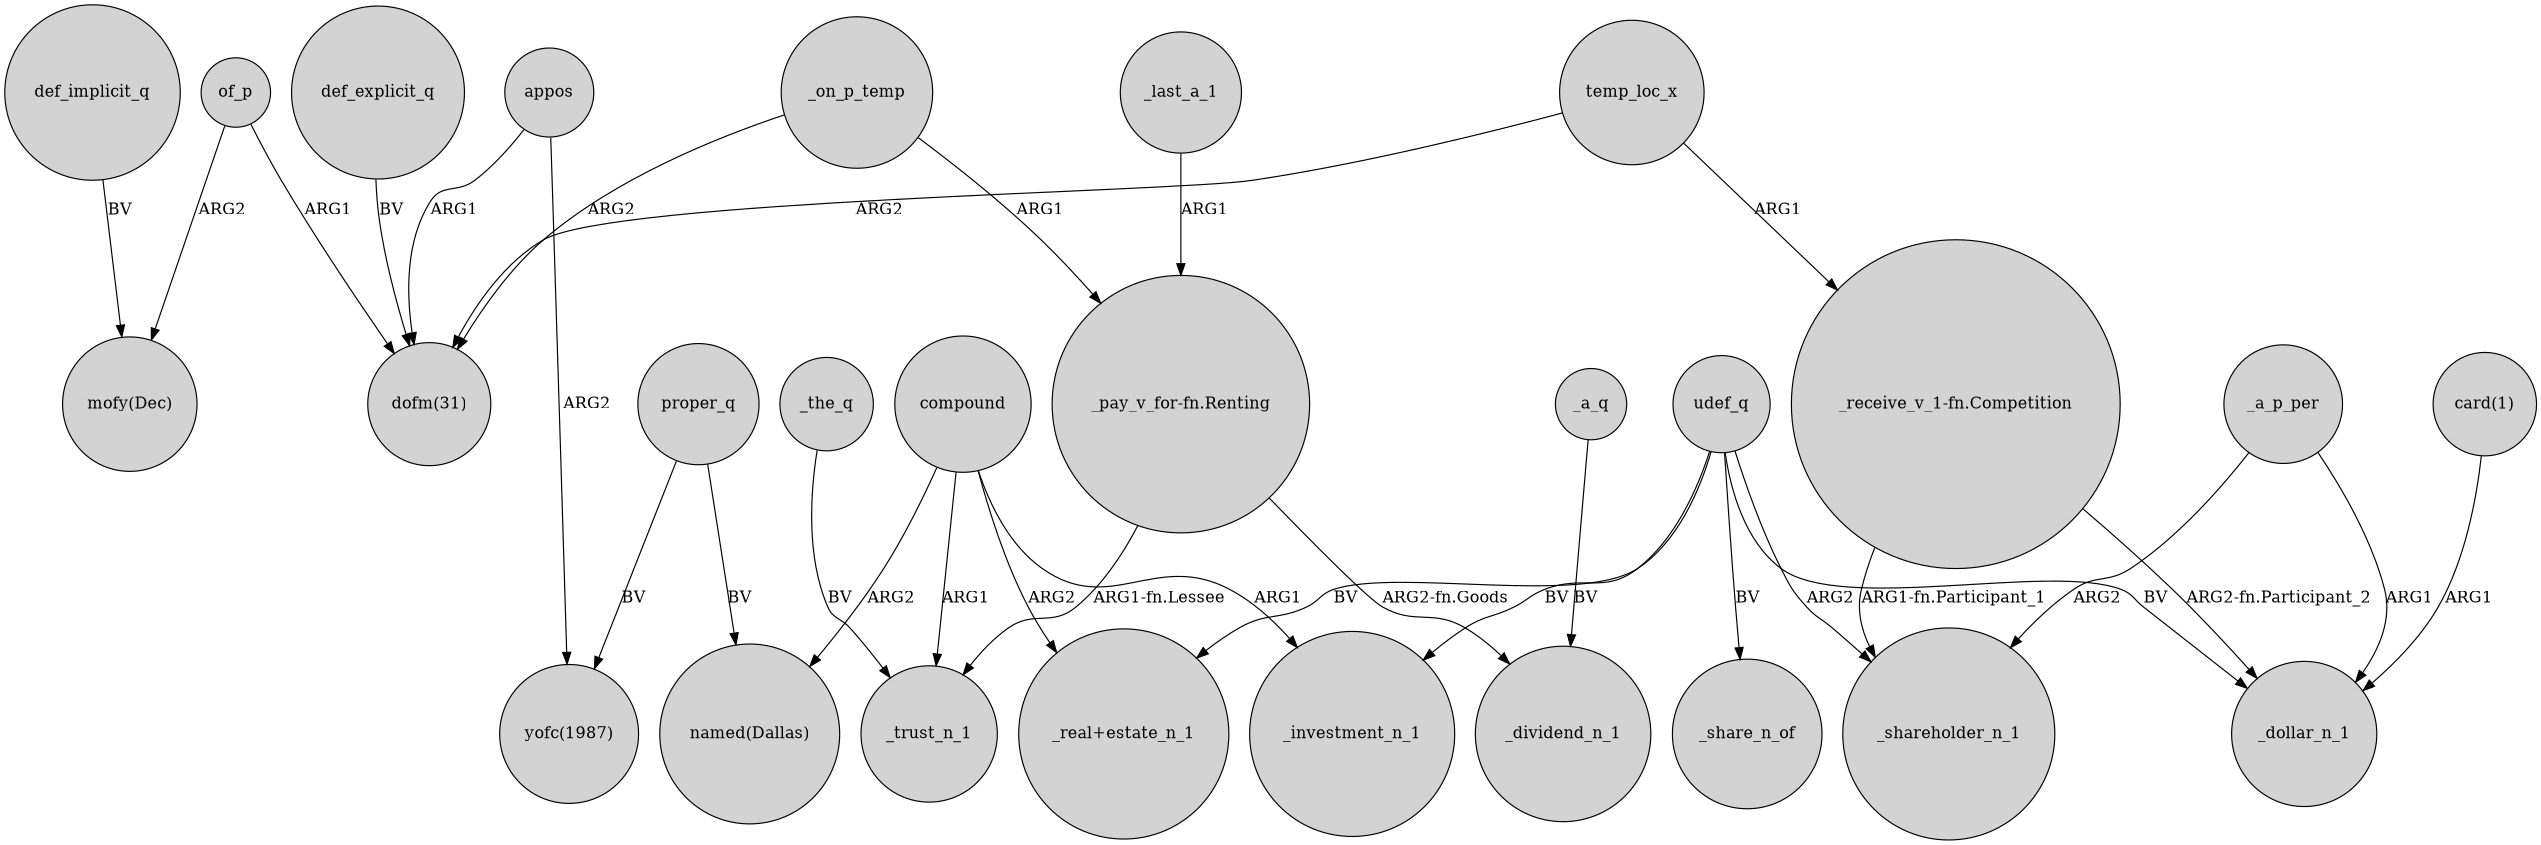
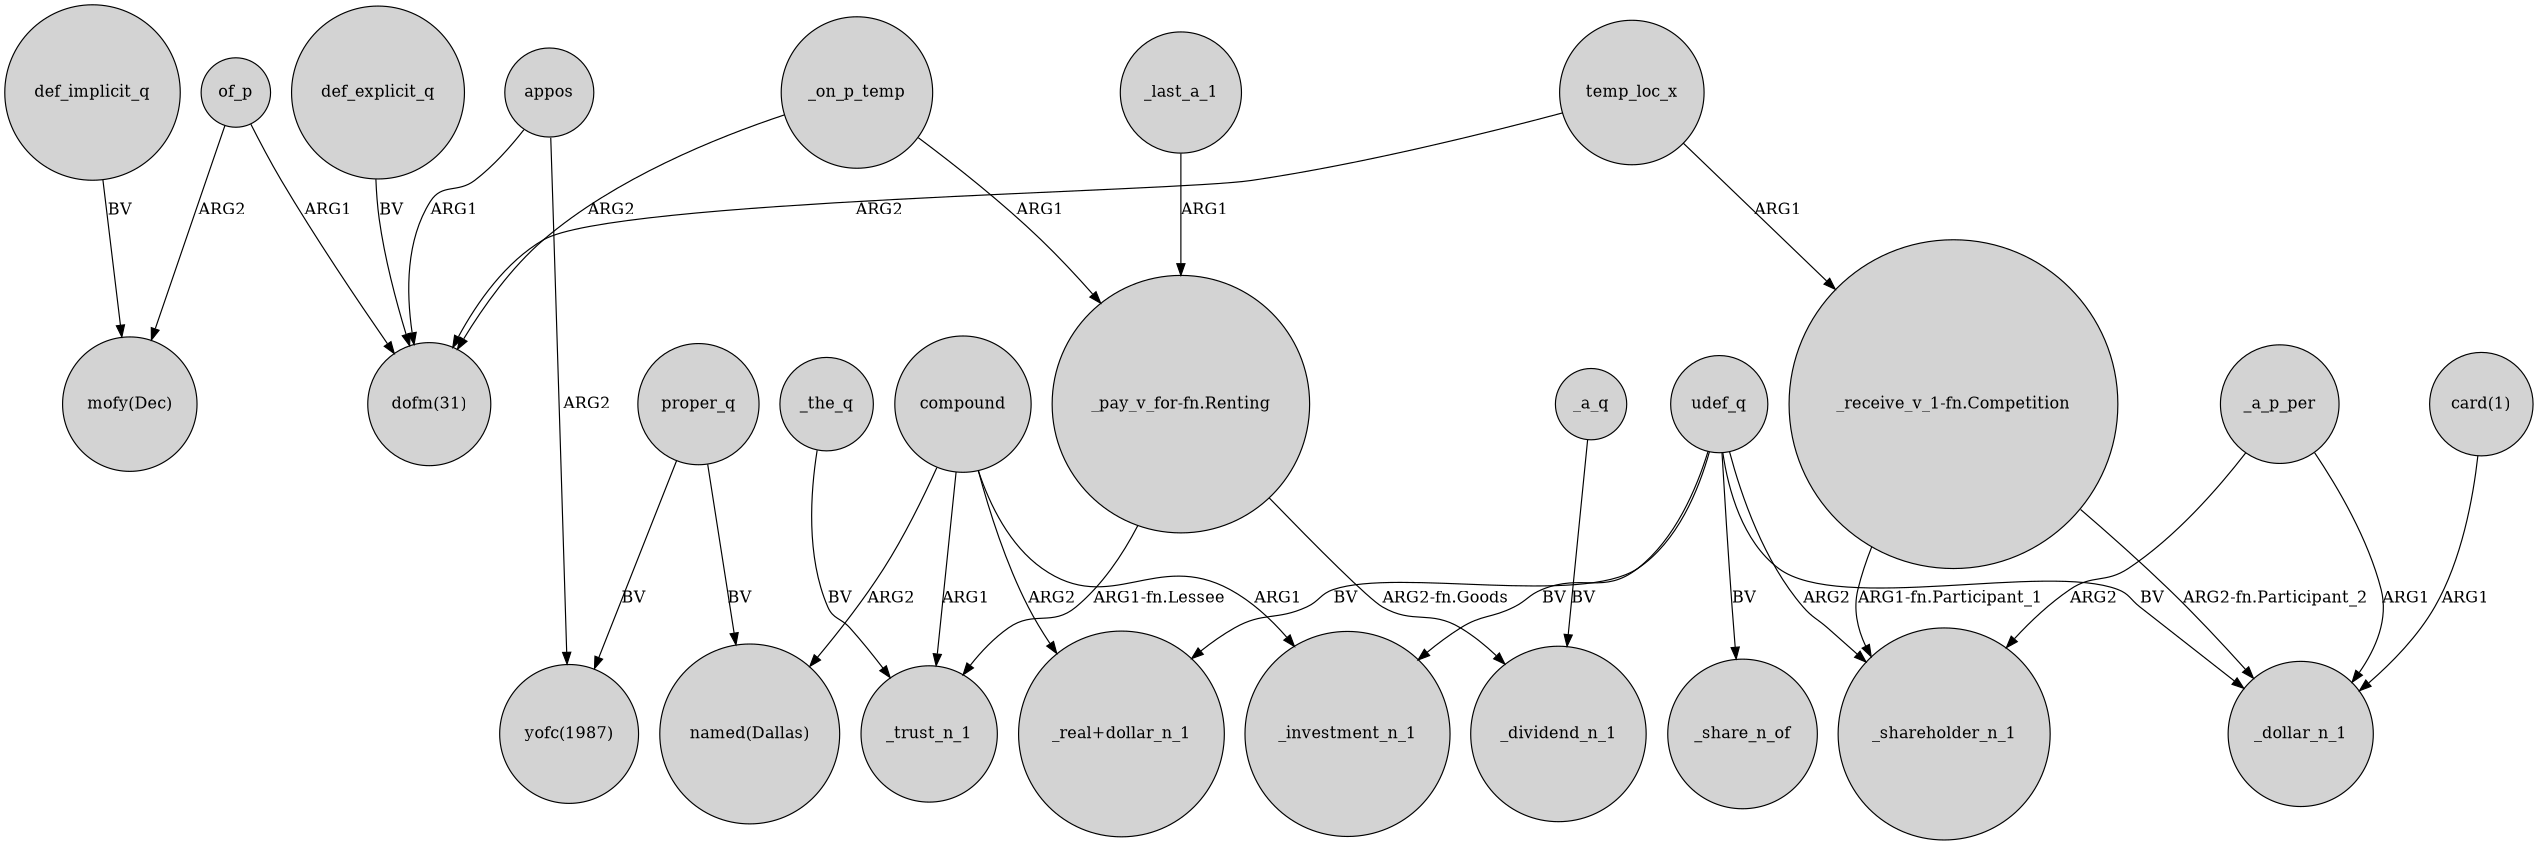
  digraph {
    node [shape=circle style=filled]
    temp_loc_x
    "dofm(31)"
    "_receive_v_1-fn.Competition"
    _dollar_n_1
    _shareholder_n_1
    udef_q
    _investment_n_1
-   "_real+estate_n_1"
+   "_real+estate_n_1" [label="_real+dollar_n_1"]
    _share_n_of
    compound
    _trust_n_1
    "named(Dallas)"
    of_p
    "mofy(Dec)"
    _on_p_temp
    "_pay_v_for-fn.Renting"
    _dividend_n_1
    _a_q
    appos
    "yofc(1987)"
    _the_q
    "card(1)"
    _a_p_per
    proper_q
    _last_a_1
    def_explicit_q
    def_implicit_q
    temp_loc_x -> "dofm(31)" [label=ARG2]
    temp_loc_x -> "_receive_v_1-fn.Competition" [label=ARG1]
    "_receive_v_1-fn.Competition" -> _dollar_n_1 [label="ARG2-fn.Participant_2"]
    "_receive_v_1-fn.Competition" -> _shareholder_n_1 [label="ARG1-fn.Participant_1"]
    udef_q -> _dollar_n_1 [label=BV]
    udef_q -> _shareholder_n_1 [label=ARG2]
    udef_q -> _investment_n_1 [label=BV]
    udef_q -> "_real+estate_n_1" [label=BV]
    udef_q -> _share_n_of [label=BV]
    compound -> _investment_n_1 [label=ARG1]
    compound -> "_real+estate_n_1" [label=ARG2]
    compound -> _trust_n_1 [label=ARG1]
    compound -> "named(Dallas)" [label=ARG2]
    of_p -> "dofm(31)" [label=ARG1]
    of_p -> "mofy(Dec)" [label=ARG2]
    _on_p_temp -> "dofm(31)" [label=ARG2]
    _on_p_temp -> "_pay_v_for-fn.Renting" [label=ARG1]
    "_pay_v_for-fn.Renting" -> _trust_n_1 [label="ARG1-fn.Lessee"]
    "_pay_v_for-fn.Renting" -> _dividend_n_1 [label="ARG2-fn.Goods"]
    _a_q -> _dividend_n_1 [label=BV]
    appos -> "dofm(31)" [label=ARG1]
    appos -> "yofc(1987)" [label=ARG2]
    _the_q -> _trust_n_1 [label=BV]
    "card(1)" -> _dollar_n_1 [label=ARG1]
    _a_p_per -> _dollar_n_1 [label=ARG1]
    _a_p_per -> _shareholder_n_1 [label=ARG2]
    proper_q -> "named(Dallas)" [label=BV]
    proper_q -> "yofc(1987)" [label=BV]
    _last_a_1 -> "_pay_v_for-fn.Renting" [label=ARG1]
    def_explicit_q -> "dofm(31)" [label=BV]
    def_implicit_q -> "mofy(Dec)" [label=BV]
  }
